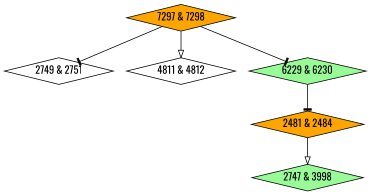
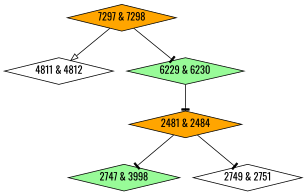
  digraph {
    fontname=Oswald
    node [fillcolor=orange fontname=Oswald shape=diamond style=filled]
    edge [arrowhead=tee fontname=Oswald]
    n1 [label="2481 & 2484"]
    n2 [fillcolor=palegreen label="2747 & 3998"]
    n3 [fillcolor=white label="2749 & 2751"]
    n4 [fillcolor=white label="4811 & 4812"]
    n5 [fillcolor=palegreen label="6229 & 6230"]
    n6 [label="7297 & 7298"]
-   n1 -> n2 [arrowhead=onormal]
-   n6 -> n3
+   n1 -> n2
+   n1 -> n3
    n5 -> n1
    n6 -> n4 [arrowhead=onormal]
    n6 -> n5
  }
